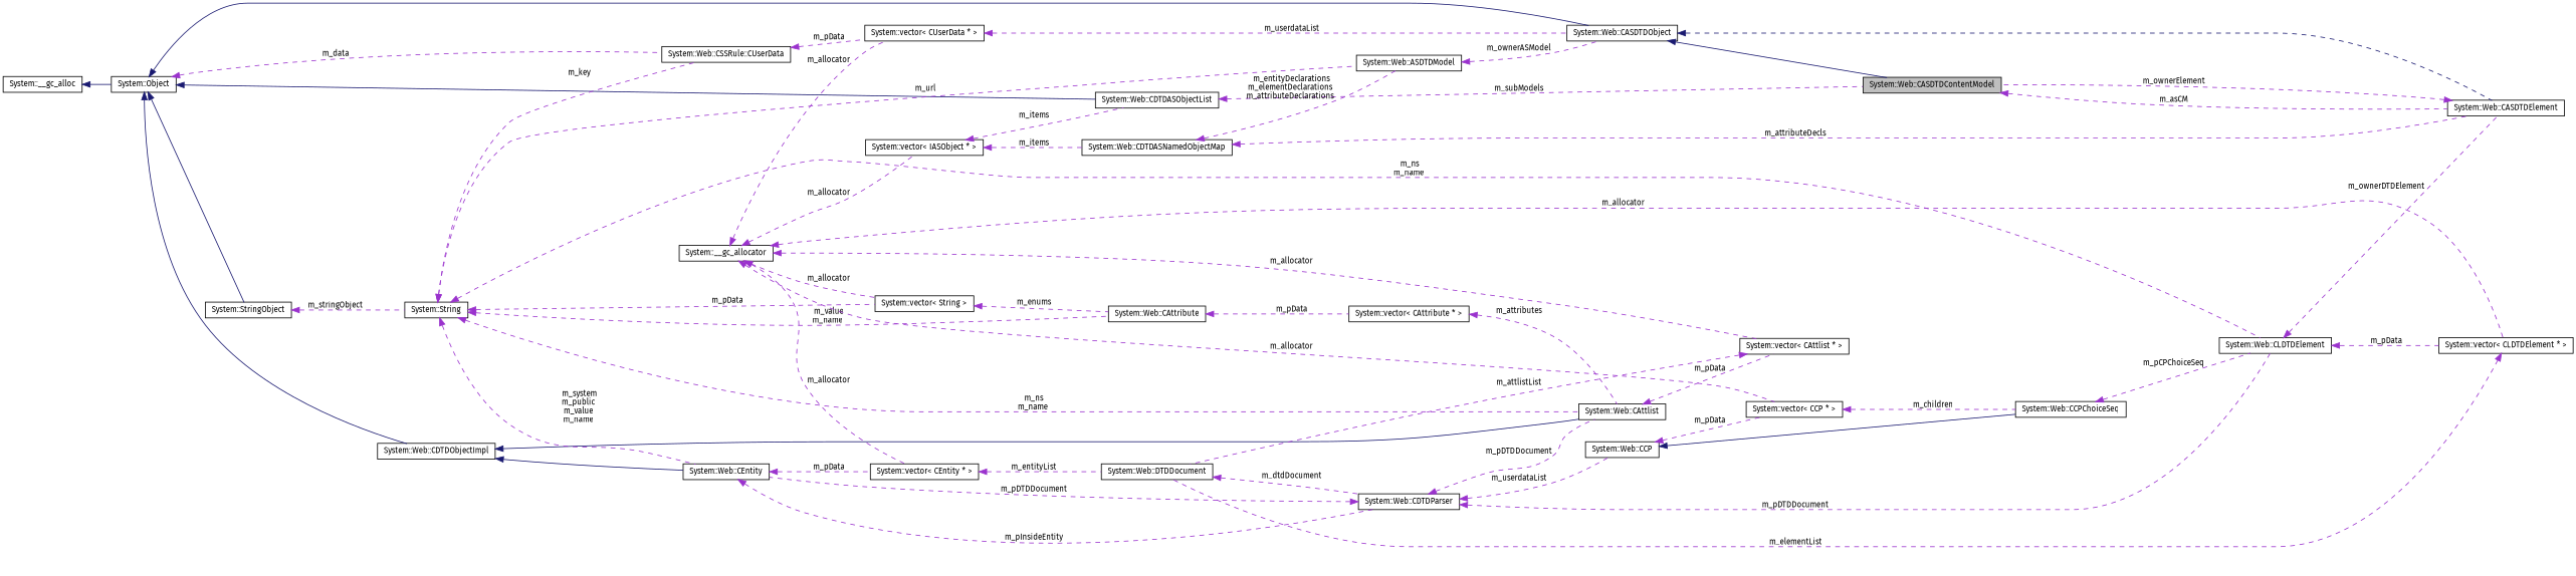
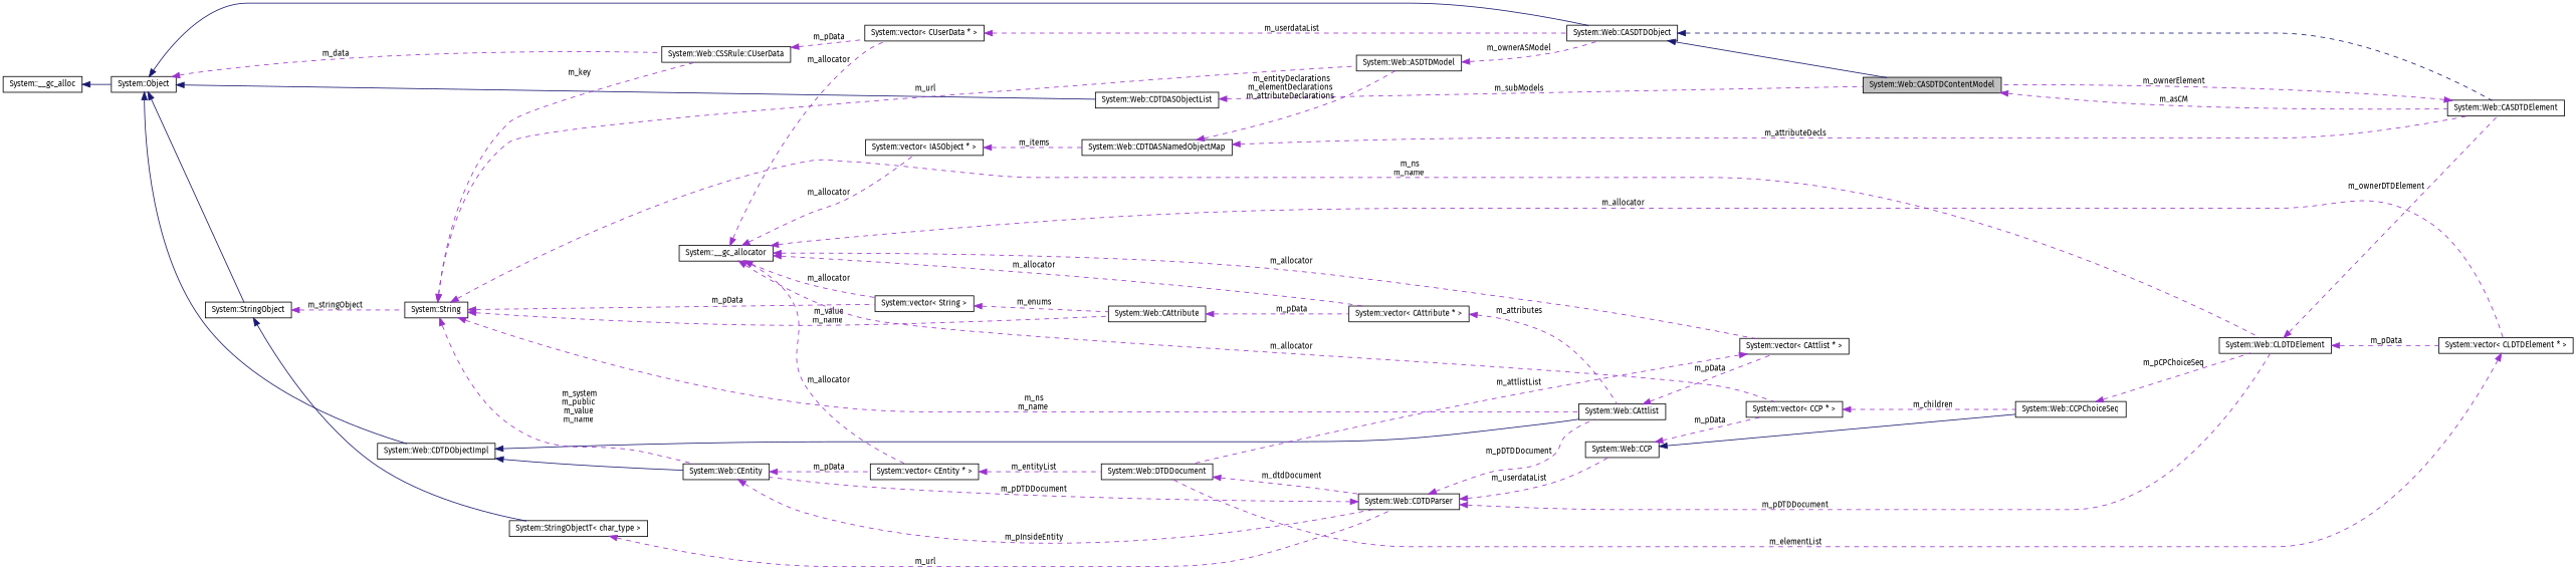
  digraph {
    fontname="Fira Sans"
    rankdir=LR
    node [color=black fillcolor=white fontname="Fira Sans" fontsize=10 shape=record style=filled]
    edge [color=darkorchid3 dir=back fontname="Fira Sans" fontsize=10 labelfontname=Helvetica labelfontsize=10 style=dashed]
    n1 [fillcolor=grey75 fontcolor=black height=0.2 label="System::Web::CASDTDContentModel" width=0.4]
    n2 [height=0.2 label="System::Web::CASDTDElement" width=0.4]
    n3 [height=0.2 label="System::Web::CASDTDObject" width=0.4]
    n4 [height=0.2 label="System::Object" width=0.4]
    n5 [height=0.2 label="System::StringObject" width=0.4]
    n6 [height=0.2 label="System::Web::CSSRule::CUserData" width=0.4]
    n7 [height=0.2 label="System::Web::CDTDASObjectList" width=0.4]
    n8 [height=0.2 label="System::Web::CDTDObjectImpl" width=0.4]
    n9 [height=0.2 label="System::String" width=0.4]
+   n10 [height=0.2 label="System::StringObjectT\< char_type \>" width=0.4]
    n11 [height=0.2 label="System::vector\< CUserData * \>" width=0.4]
    n12 [height=0.2 label="System::Web::CEntity" width=0.4]
    n13 [height=0.2 label="System::Web::CAttlist" width=0.4]
    n14 [height=0.2 label="System::__gc_alloc" width=0.4]
    n15 [height=0.2 label="System::Web::ASDTDModel" width=0.4]
    n16 [height=0.2 label="System::Web::CDTDASNamedObjectMap" width=0.4]
    n17 [height=0.2 label="System::vector\< IASObject * \>" width=0.4]
    n18 [height=0.2 label="System::__gc_allocator" width=0.4]
    n19 [height=0.2 label="System::vector\< CEntity * \>" width=0.4]
    n20 [height=0.2 label="System::vector\< CLDTDElement * \>" width=0.4]
    n21 [height=0.2 label="System::vector\< CAttlist * \>" width=0.4]
    n22 [height=0.2 label="System::vector\< CAttribute * \>" width=0.4]
    n23 [height=0.2 label="System::vector\< String \>" width=0.4]
    n24 [height=0.2 label="System::vector\< CCP * \>" width=0.4]
    n25 [height=0.2 label="System::Web::DTDDocument" width=0.4]
    n26 [height=0.2 label="System::Web::CAttribute" width=0.4]
    n27 [height=0.2 label="System::Web::CCPChoiceSeq" width=0.4]
    n28 [height=0.2 label="System::Web::CLDTDElement" width=0.4]
    n29 [height=0.2 label="System::Web::CDTDParser" width=0.4]
    n30 [height=0.2 label="System::Web::CCP" width=0.4]
    n1 -> n2 [label=" m_asCM"]
    n2 -> n1 [label=" m_ownerElement"]
    n3 -> n1 [color=midnightblue style=solid]
    n3 -> n2 [color=midnightblue]
    n4 -> n3 [color=midnightblue style=solid]
    n4 -> n5 [color=midnightblue style=solid]
    n4 -> n6 [label=" m_data"]
    n4 -> n7 [color=midnightblue style=solid]
    n4 -> n8 [color=midnightblue style=solid]
    n5 -> n9 [label=" m_stringObject"]
+   n5 -> n10 [color=midnightblue style=solid]
    n6 -> n11 [label=" m_pData"]
    n7 -> n1 [label=" m_subModels"]
    n8 -> n12 [color=midnightblue style=solid]
    n8 -> n13 [color=midnightblue style=solid]
    n9 -> n6 [label=" m_key"]
    n9 -> n12 [label=" m_system\nm_public\nm_value\nm_name"]
    n9 -> n13 [label=" m_ns\nm_name"]
    n9 -> n15 [label=" m_url"]
    n9 -> n23 [label=" m_pData"]
    n9 -> n26 [label=" m_value\nm_name"]
    n9 -> n28 [label=" m_ns\nm_name"]
+   n10 -> n29 [label=" m_url"]
    n11 -> n3 [label=" m_userdataList"]
    n12 -> n19 [label=" m_pData"]
    n12 -> n29 [label=" m_pInsideEntity"]
    n13 -> n21 [label=" m_pData"]
    n14 -> n4 [color=midnightblue style=solid]
    n15 -> n3 [label=" m_ownerASModel"]
    n16 -> n2 [label=" m_attributeDecls"]
    n16 -> n15 [label=" m_entityDeclarations\nm_elementDeclarations\nm_attributeDeclarations"]
-   n17 -> n7 [label=" m_items"]
    n17 -> n16 [label=" m_items"]
    n18 -> n11 [label=" m_allocator"]
    n18 -> n17 [label=" m_allocator"]
    n18 -> n19 [label=" m_allocator"]
    n18 -> n20 [label=" m_allocator"]
    n18 -> n21 [label=" m_allocator"]
+   n18 -> n22 [label=" m_allocator"]
    n18 -> n23 [label=" m_allocator"]
    n18 -> n24 [label=" m_allocator"]
    n19 -> n25 [label=" m_entityList"]
    n20 -> n25 [label=" m_elementList"]
    n21 -> n25 [label=" m_attlistList"]
    n22 -> n13 [label=" m_attributes"]
    n23 -> n26 [label=" m_enums"]
    n24 -> n27 [label=" m_children"]
    n25 -> n29 [label=" m_dtdDocument"]
    n26 -> n22 [label=" m_pData"]
    n27 -> n28 [label=" m_pCPChoiceSeq"]
    n28 -> n2 [label=" m_ownerDTDElement"]
    n28 -> n20 [label=" m_pData"]
    n29 -> n12 [label=" m_pDTDDocument"]
    n29 -> n13 [label=" m_pDTDDocument"]
    n29 -> n28 [label=" m_pDTDDocument"]
    n29 -> n30 [label=" m_userdataList"]
    n30 -> n24 [label=" m_pData"]
    n30 -> n27 [color=midnightblue style=solid]
  }
